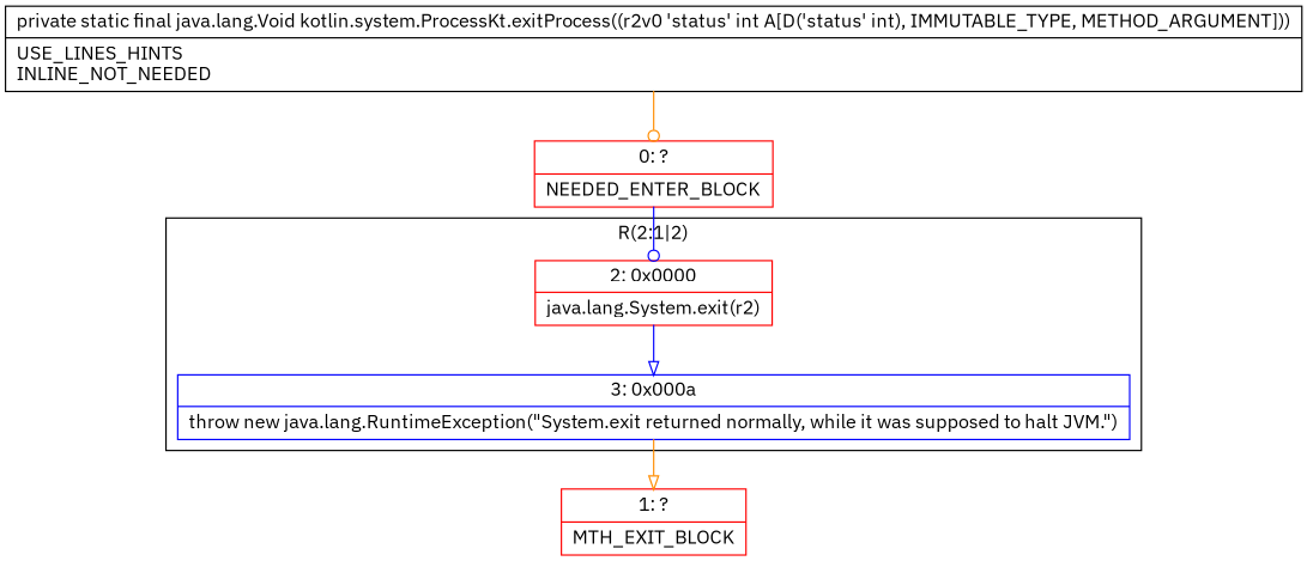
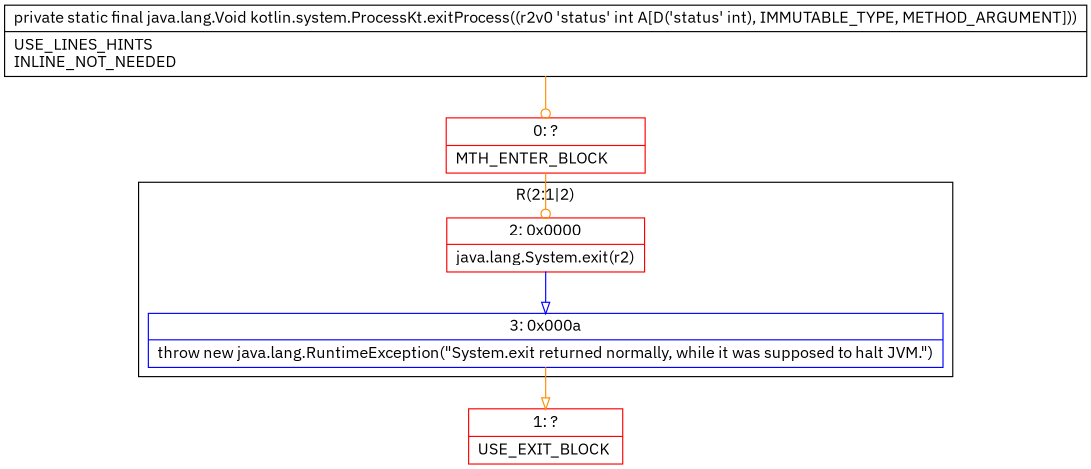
  digraph {
    fontname="IBM Plex Sans"
    node [color=red fontname="IBM Plex Sans" shape=record]
    edge [arrowhead=onormal color=blue fontname="IBM Plex Sans"]
    n1 [label="{2\:\ 0x0000|java.lang.System.exit(r2)\l}"]
    n2 [color=blue label="{3\:\ 0x000a|throw new java.lang.RuntimeException(\"System.exit returned normally, while it was supposed to halt JVM.\")\l}"]
-   n3 [label="{1\:\ ?|MTH_EXIT_BLOCK\l}"]
-   n4 [label="{0\:\ ?|NEEDED_ENTER_BLOCK\l}"]
+   n3 [label="{1\:\ ?|USE_EXIT_BLOCK\l}"]
+   n4 [label="{0\:\ ?|MTH_ENTER_BLOCK\l}"]
    n5 [label="{private static final java.lang.Void kotlin.system.ProcessKt.exitProcess((r2v0 'status' int A[D('status' int), IMMUTABLE_TYPE, METHOD_ARGUMENT]))  | USE_LINES_HINTS\lINLINE_NOT_NEEDED\l}" color=""]
    subgraph cluster_1 {
      label="R(2:1|2)"
      n1
      n2
    }
    n1 -> n2
    n2 -> n3 [color=darkorange]
-   n4 -> n1 [arrowhead=odot]
+   n4 -> n1 [arrowhead=odot color=darkorange]
    n5 -> n4 [arrowhead=odot color=darkorange]
  }
